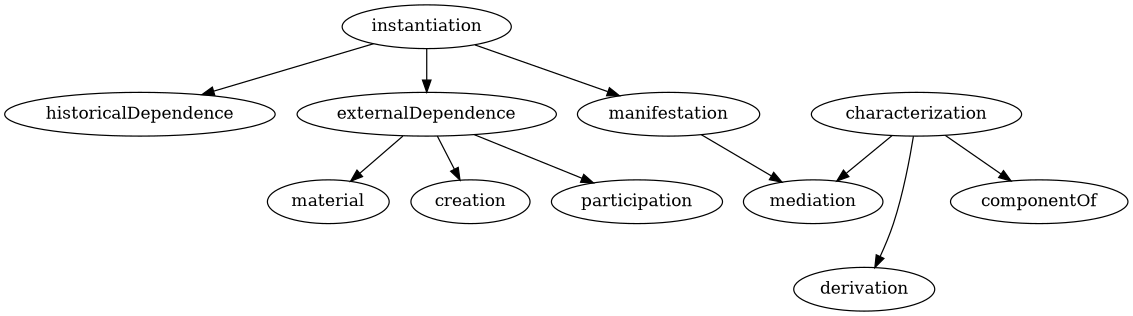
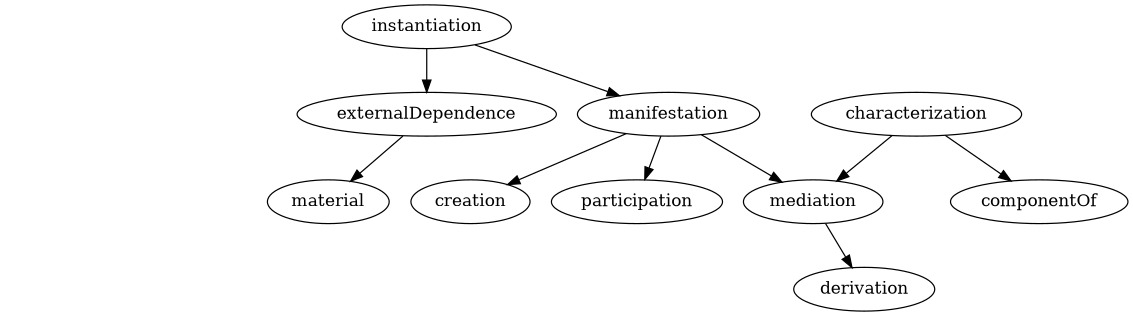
  strict digraph {
    instantiation
    manifestation
-   historicalDependence
    externalDependence
    participation
    creation
    mediation
    material
    characterization
    componentOf
    derivation
    instantiation -> manifestation
-   instantiation -> historicalDependence
    instantiation -> externalDependence
-   externalDependence -> participation
-   externalDependence -> creation
+   manifestation -> participation
+   manifestation -> creation
    manifestation -> mediation
    externalDependence -> material
    characterization -> mediation
    characterization -> componentOf
-   characterization -> derivation
+   mediation -> derivation
  }
